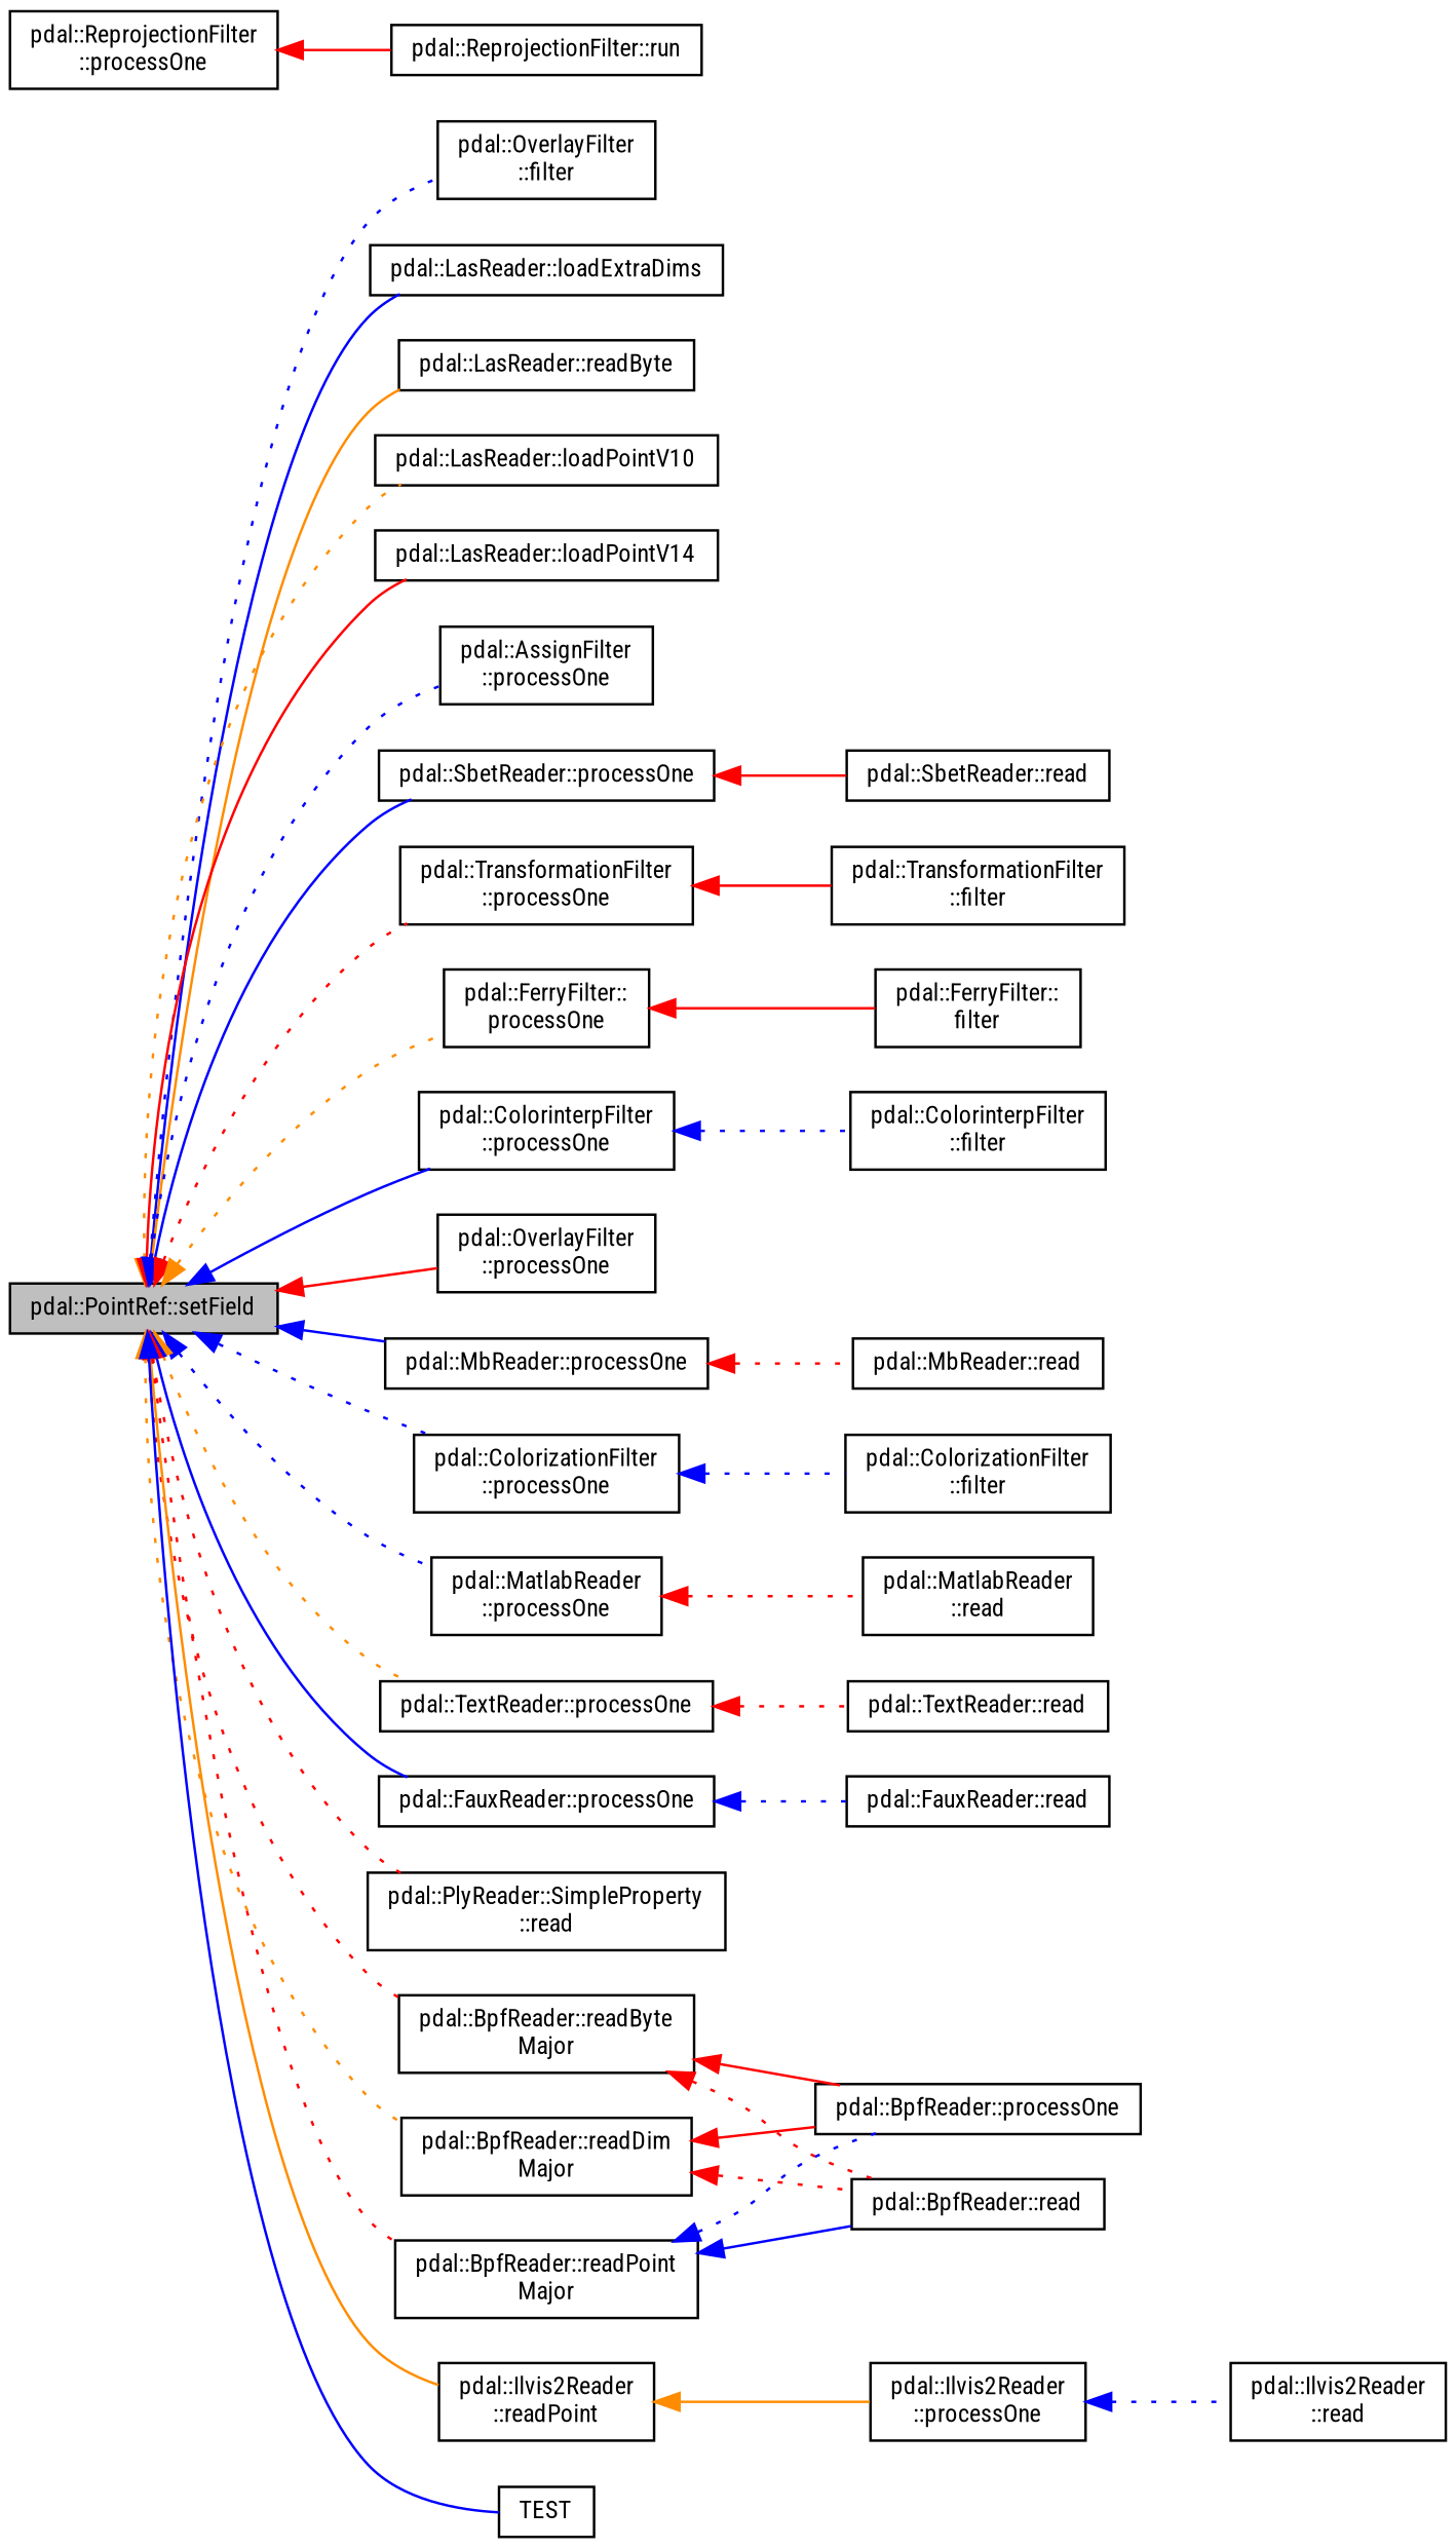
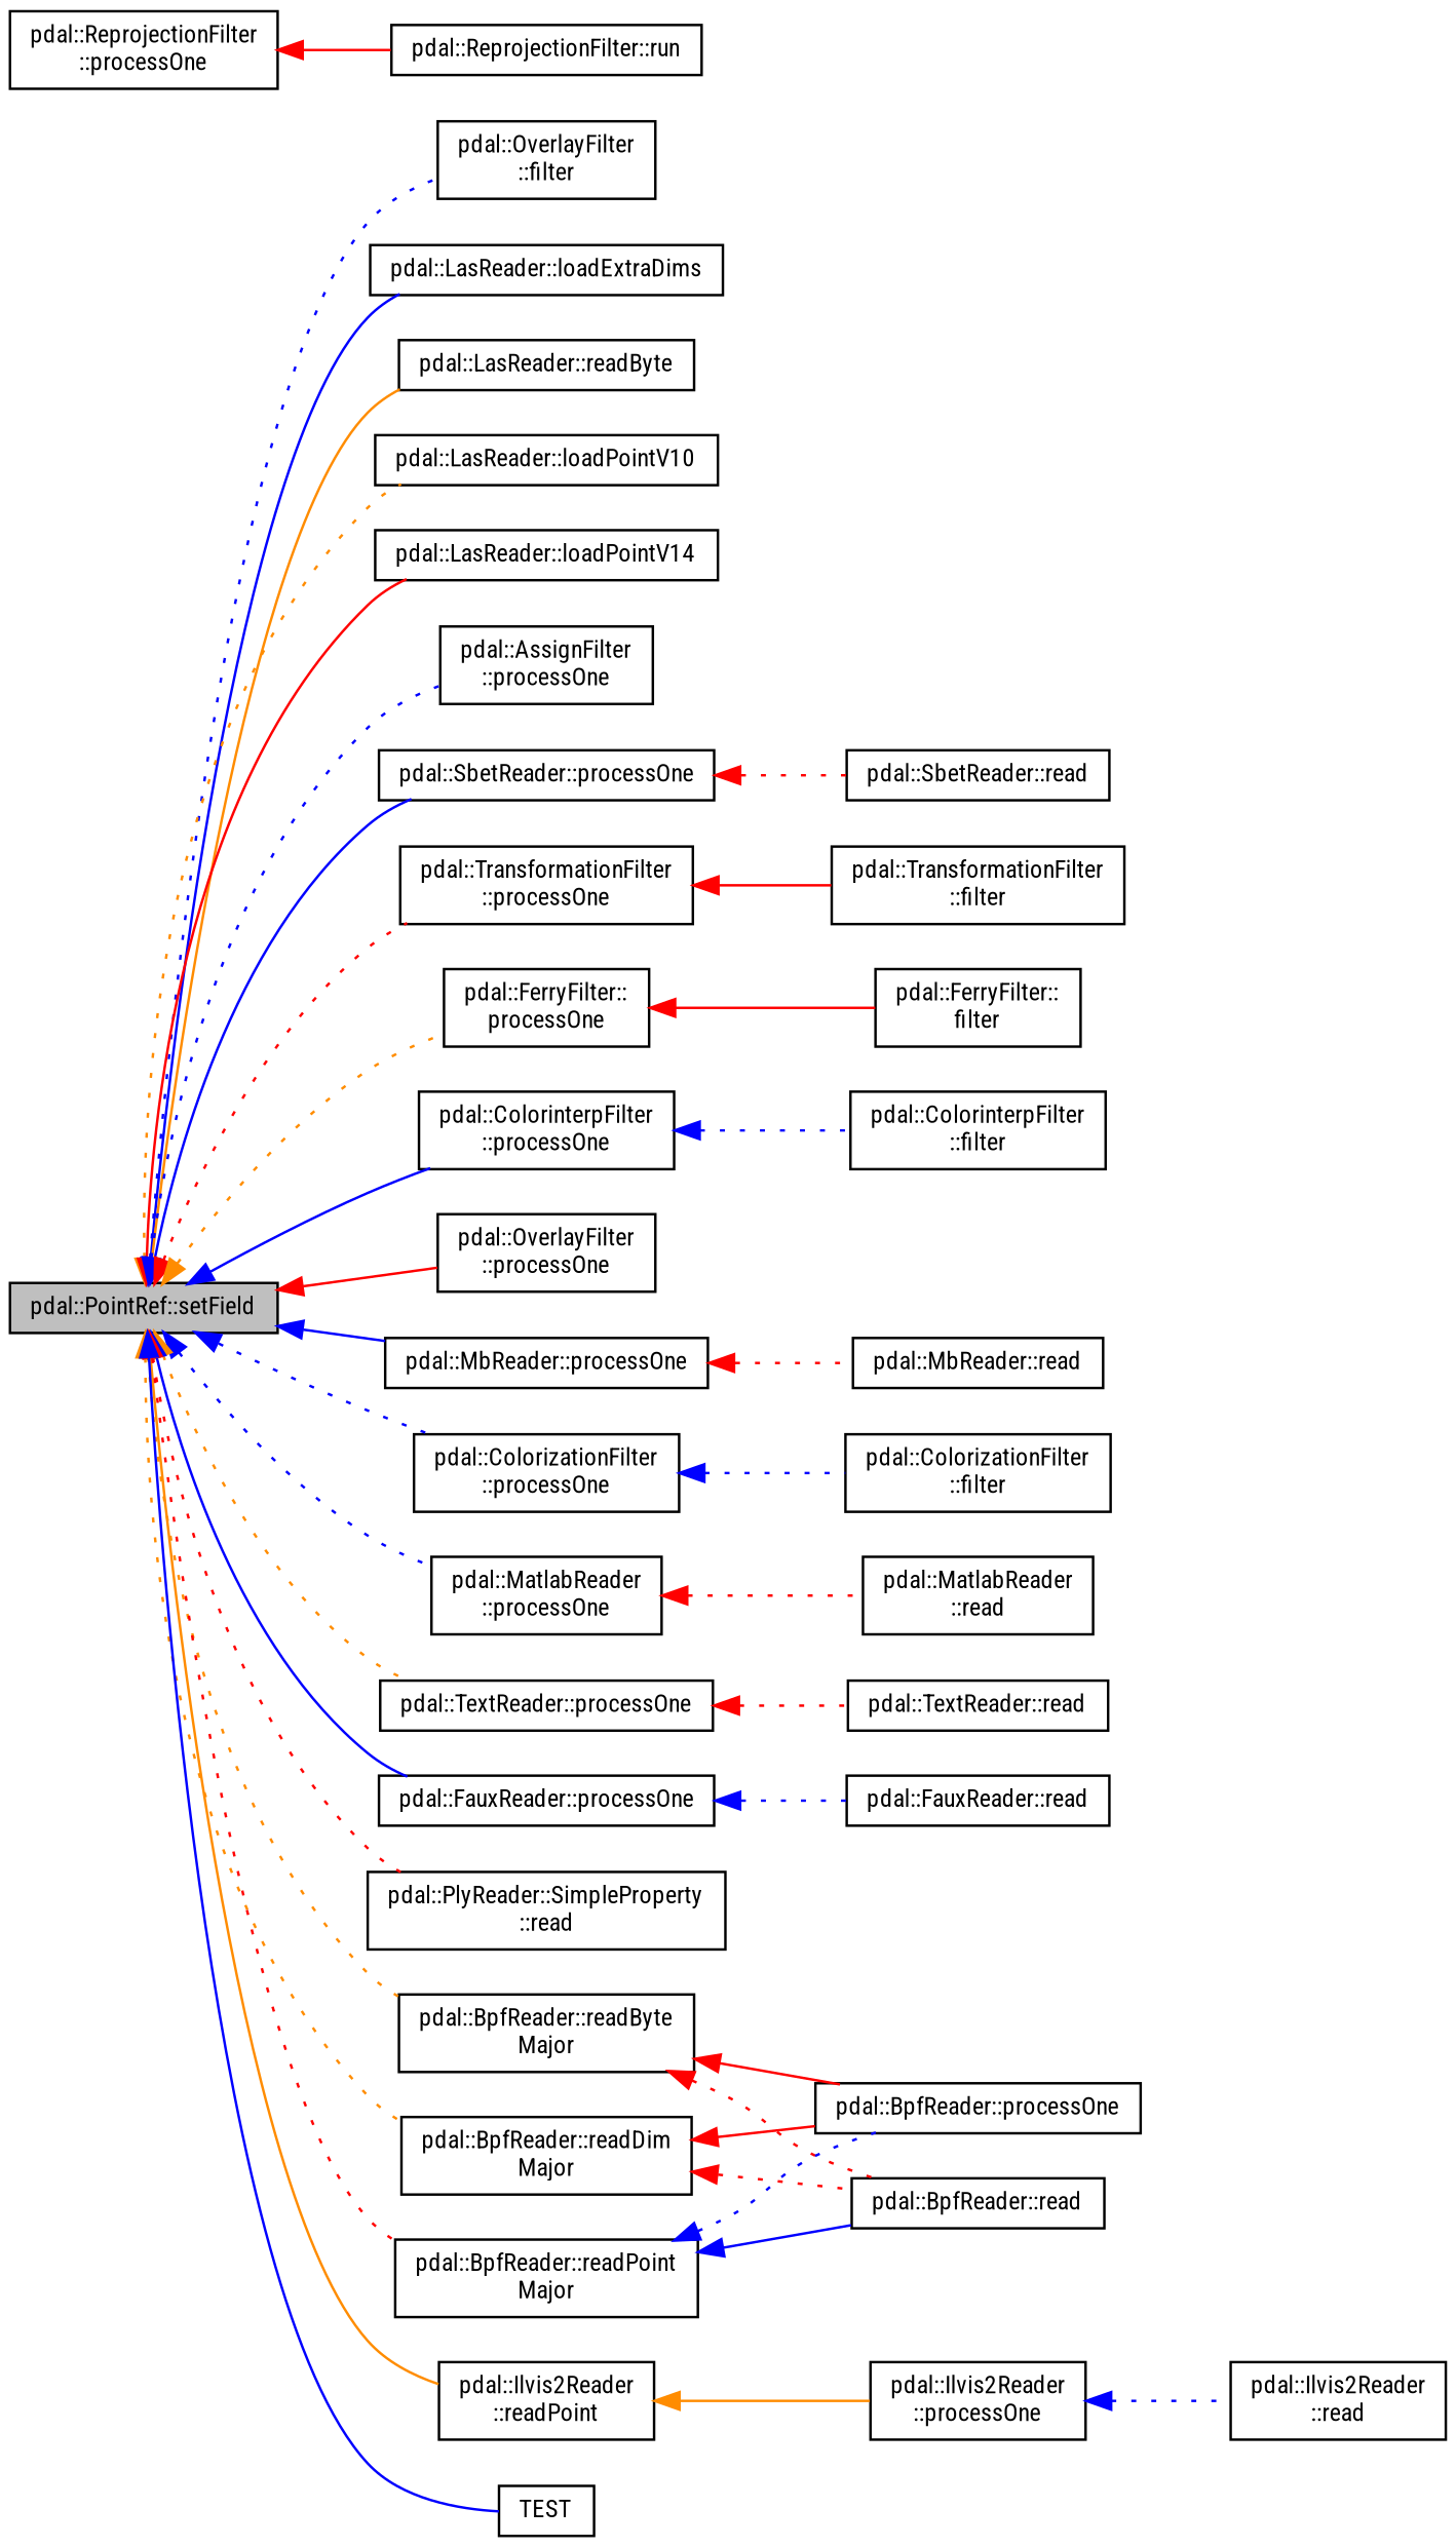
  digraph {
    fontname="Roboto Condensed"
    rankdir=LR
    node [color=black fillcolor=white fontname="Roboto Condensed" fontsize=10 shape=record style=filled]
    edge [color=red dir=back fontname="Roboto Condensed" fontsize=10 labelfontname=Helvetica labelfontsize=10 style=dotted]
    n1 [fillcolor=grey75 fontcolor=black height=0.2 label="pdal::PointRef::setField" width=0.4]
    n2 [height=0.2 label="pdal::OverlayFilter\l::filter" width=0.4]
    n3 [height=0.2 label="pdal::LasReader::loadExtraDims" width=0.4]
    n4 [height=0.2 label="pdal::LasReader::readByte" width=0.4]
    n5 [height=0.2 label="pdal::LasReader::loadPointV10" width=0.4]
    n6 [height=0.2 label="pdal::LasReader::loadPointV14" width=0.4]
    n7 [height=0.2 label="pdal::AssignFilter\l::processOne" width=0.4]
    n8 [height=0.2 label="pdal::SbetReader::processOne" width=0.4]
    n9 [height=0.2 label="pdal::TransformationFilter\l::processOne" width=0.4]
    n10 [height=0.2 label="pdal::FerryFilter::\lprocessOne" width=0.4]
    n11 [height=0.2 label="pdal::ColorinterpFilter\l::processOne" width=0.4]
    n12 [height=0.2 label="pdal::OverlayFilter\l::processOne" width=0.4]
    n13 [height=0.2 label="pdal::MbReader::processOne" width=0.4]
    n14 [height=0.2 label="pdal::ColorizationFilter\l::processOne" width=0.4]
    n15 [height=0.2 label="pdal::MatlabReader\l::processOne" width=0.4]
    n16 [height=0.2 label="pdal::TextReader::processOne" width=0.4]
    n17 [height=0.2 label="pdal::FauxReader::processOne" width=0.4]
    n18 [height=0.2 label="pdal::PlyReader::SimpleProperty\l::read" width=0.4]
    n19 [height=0.2 label="pdal::BpfReader::readByte\lMajor" width=0.4]
    n20 [height=0.2 label="pdal::BpfReader::readDim\lMajor" width=0.4]
    n21 [height=0.2 label="pdal::Ilvis2Reader\l::readPoint" width=0.4]
    n22 [height=0.2 label="pdal::BpfReader::readPoint\lMajor" width=0.4]
    n23 [height=0.2 label=TEST width=0.4]
    n24 [height=0.2 label="pdal::SbetReader::read" width=0.4]
    n25 [height=0.2 label="pdal::ReprojectionFilter\l::processOne" width=0.4]
    n26 [height=0.2 label="pdal::ReprojectionFilter::run" width=0.4]
    n27 [height=0.2 label="pdal::TransformationFilter\l::filter" width=0.4]
    n28 [height=0.2 label="pdal::FerryFilter::\lfilter" width=0.4]
    n29 [height=0.2 label="pdal::ColorinterpFilter\l::filter" width=0.4]
    n30 [height=0.2 label="pdal::MbReader::read" width=0.4]
    n31 [height=0.2 label="pdal::ColorizationFilter\l::filter" width=0.4]
    n32 [height=0.2 label="pdal::MatlabReader\l::read" width=0.4]
    n33 [height=0.2 label="pdal::TextReader::read" width=0.4]
    n34 [height=0.2 label="pdal::FauxReader::read" width=0.4]
    n35 [height=0.2 label="pdal::BpfReader::processOne" width=0.4]
    n36 [height=0.2 label="pdal::BpfReader::read" width=0.4]
    n37 [height=0.2 label="pdal::Ilvis2Reader\l::processOne" width=0.4]
    n38 [height=0.2 label="pdal::Ilvis2Reader\l::read" width=0.4]
    n1 -> n2 [color=blue]
    n1 -> n3 [color=blue style=solid]
    n1 -> n4 [color=darkorange style=solid]
    n1 -> n5 [color=darkorange]
    n1 -> n6 [style=solid]
    n1 -> n7 [color=blue]
    n1 -> n8 [color=blue style=solid]
    n1 -> n9
    n1 -> n10 [color=darkorange]
    n1 -> n11 [color=blue style=solid]
    n1 -> n12 [style=solid]
    n1 -> n13 [color=blue style=solid]
    n1 -> n14 [color=blue]
    n1 -> n15 [color=blue]
    n1 -> n16 [color=darkorange]
    n1 -> n17 [color=blue style=solid]
    n1 -> n18
-   n1 -> n19
+   n1 -> n19 [color=darkorange]
    n1 -> n20 [color=darkorange]
    n1 -> n21 [color=darkorange style=solid]
    n1 -> n22
    n1 -> n23 [color=blue style=solid]
-   n8 -> n24 [style=solid]
+   n8 -> n24
    n9 -> n27 [style=solid]
    n10 -> n28 [style=solid]
    n11 -> n29 [color=blue]
    n13 -> n30
    n14 -> n31 [color=blue]
    n15 -> n32
    n16 -> n33
    n17 -> n34 [color=blue]
    n19 -> n35 [style=solid]
    n19 -> n36
    n20 -> n35 [style=solid]
    n20 -> n36
    n21 -> n37 [color=darkorange style=solid]
    n22 -> n35 [color=blue]
    n22 -> n36 [color=blue style=solid]
    n25 -> n26 [style=solid]
    n37 -> n38 [color=blue]
  }
